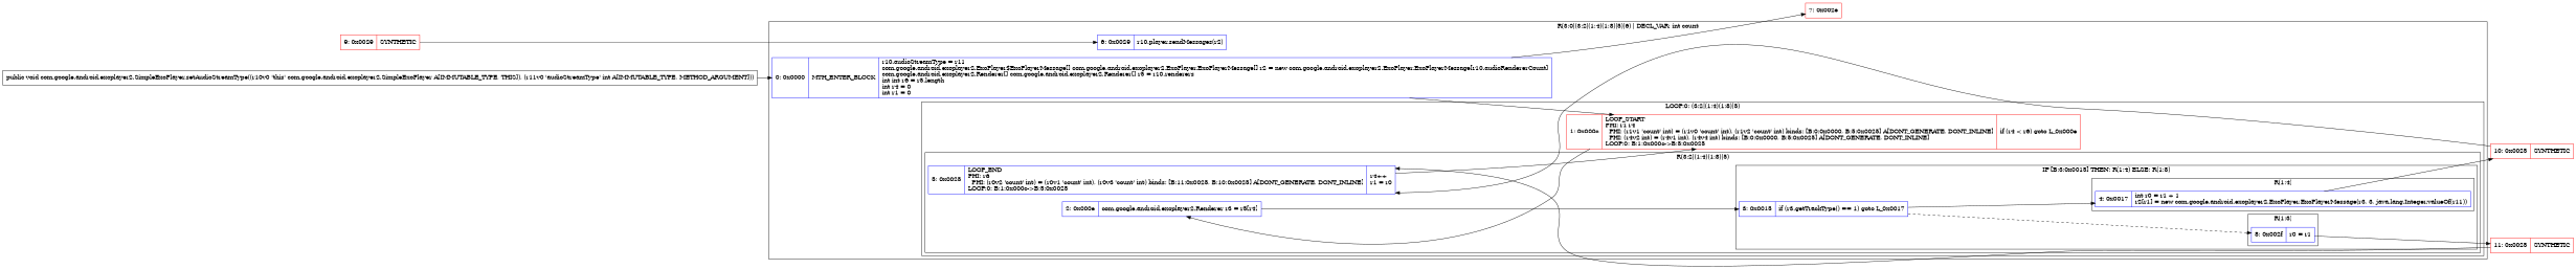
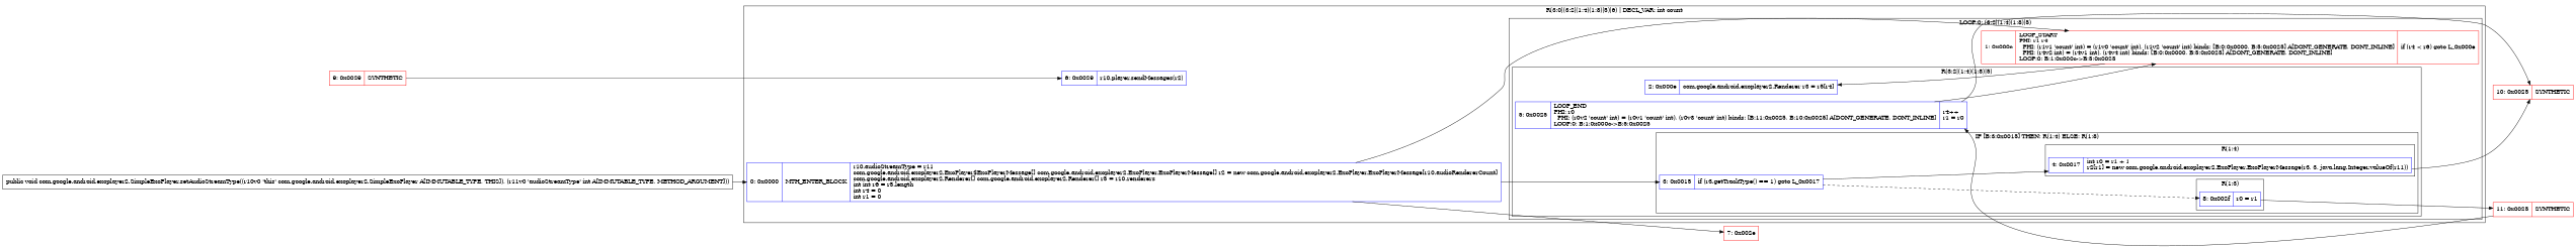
  digraph {
    rankdir=LR
    node [color=blue shape=record]
    n1 [label="{4\:\ 0x0017|int r0 = r1 + 1\lr2[r1] = new com.google.android.exoplayer2.ExoPlayer.ExoPlayerMessage(r3, 3, java.lang.Integer.valueOf(r11))\l}"]
    n2 [label="{8\:\ 0x002f|r0 = r1\l}"]
    n3 [label="{3\:\ 0x0015|if (r3.getTrackType() == 1) goto L_0x0017\l}"]
    n4 [label="{2\:\ 0x000e|com.google.android.exoplayer2.Renderer r3 = r5[r4]\l}"]
-   n5 [label="{5\:\ 0x0025|LOOP_END\lPHI: r6 \l  PHI: (r0v2 'count' int) = (r0v1 'count' int), (r0v3 'count' int) binds: [B:11:0x0025, B:10:0x0025] A[DONT_GENERATE, DONT_INLINE]\lLOOP:0: B:1:0x000c\-\>B:5:0x0025\l|r4++\lr1 = r0\l}"]
+   n5 [label="{5\:\ 0x0025|LOOP_END\lPHI: r0 \l  PHI: (r0v2 'count' int) = (r0v1 'count' int), (r0v3 'count' int) binds: [B:11:0x0025, B:10:0x0025] A[DONT_GENERATE, DONT_INLINE]\lLOOP:0: B:1:0x000c\-\>B:5:0x0025\l|r4++\lr1 = r0\l}"]
    n6 [color=red label="{1\:\ 0x000c|LOOP_START\lPHI: r1 r4 \l  PHI: (r1v1 'count' int) = (r1v0 'count' int), (r1v2 'count' int) binds: [B:0:0x0000, B:5:0x0025] A[DONT_GENERATE, DONT_INLINE]\l  PHI: (r4v2 int) = (r4v1 int), (r4v4 int) binds: [B:0:0x0000, B:5:0x0025] A[DONT_GENERATE, DONT_INLINE]\lLOOP:0: B:1:0x000c\-\>B:5:0x0025\l|if (r4 \< r6) goto L_0x000e\l}"]
    n7 [label="{0\:\ 0x0000|MTH_ENTER_BLOCK\l|r10.audioStreamType = r11\lcom.google.android.exoplayer2.ExoPlayer$ExoPlayerMessage[] com.google.android.exoplayer2.ExoPlayer.ExoPlayerMessage[] r2 = new com.google.android.exoplayer2.ExoPlayer.ExoPlayerMessage[r10.audioRendererCount]\lcom.google.android.exoplayer2.Renderer[] com.google.android.exoplayer2.Renderer[] r5 = r10.renderers\lint int r6 = r5.length\lint r4 = 0\lint r1 = 0\l}"]
    n8 [label="{6\:\ 0x0029|r10.player.sendMessages(r2)\l}"]
    n9 [color=red label="{10\:\ 0x0025|SYNTHETIC\l}"]
    n10 [color=red label="{11\:\ 0x0025|SYNTHETIC\l}"]
    n11 [color=red label="{7\:\ 0x002e}"]
    n12 [color=red label="{9\:\ 0x0029|SYNTHETIC\l}"]
    n13 [label="{public void com.google.android.exoplayer2.SimpleExoPlayer.setAudioStreamType((r10v0 'this' com.google.android.exoplayer2.SimpleExoPlayer A[IMMUTABLE_TYPE, THIS]), (r11v0 'audioStreamType' int A[IMMUTABLE_TYPE, METHOD_ARGUMENT])) }" color=""]
    subgraph cluster_1 {
      label="R(3:0|(3:2|(1:4)(1:8)|5)|6) | DECL_VAR: int count\l"
      n7
      n8
      subgraph cluster_2 {
        label="LOOP:0: (3:2|(1:4)(1:8)|5)"
        n6
        subgraph cluster_3 {
          label="R(3:2|(1:4)(1:8)|5)"
          n4
          n5
          subgraph cluster_4 {
            label="IF [B:3:0x0015] THEN: R(1:4) ELSE: R(1:8)"
            n3
            subgraph cluster_5 {
              label="R(1:4)"
              n1
            }
            subgraph cluster_6 {
              label="R(1:3)"
              n2
            }
          }
        }
      }
    }
    n1 -> n9
    n2 -> n10
    n3 -> n1
    n3 -> n2 [style=dashed]
-   n4 -> n3
+   n7 -> n3
    n5 -> n6
    n6 -> n4
    n7 -> n6
    n7 -> n11
-   n9 -> n5
+   n5 -> n9
    n10 -> n5
    n12 -> n8
    n13 -> n7
  }
